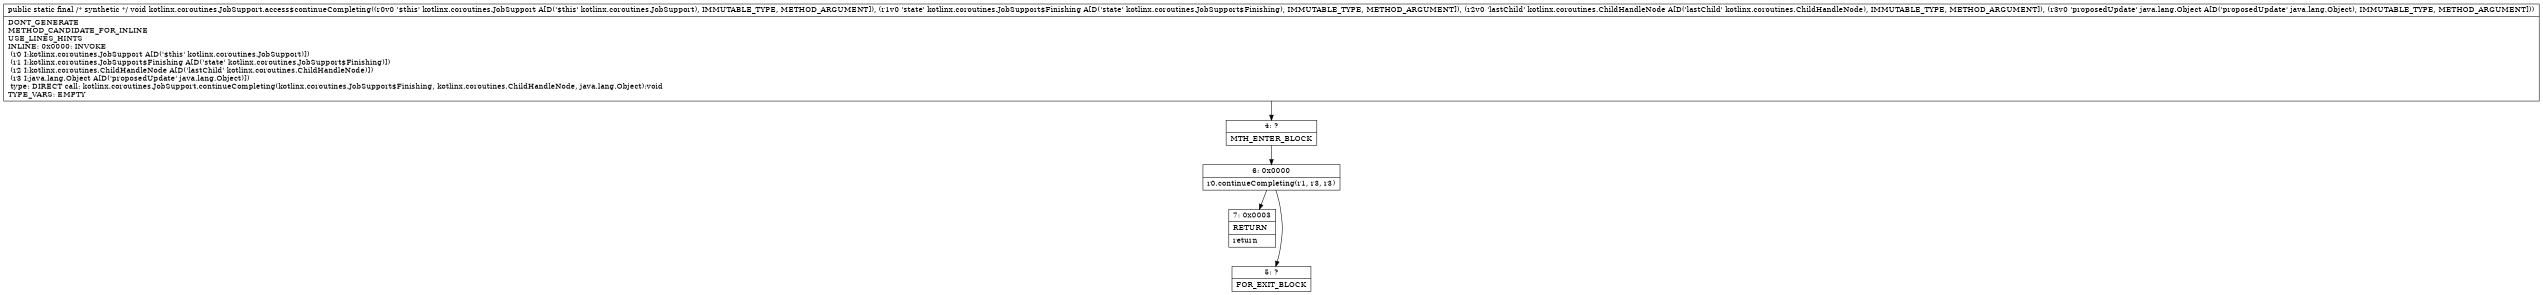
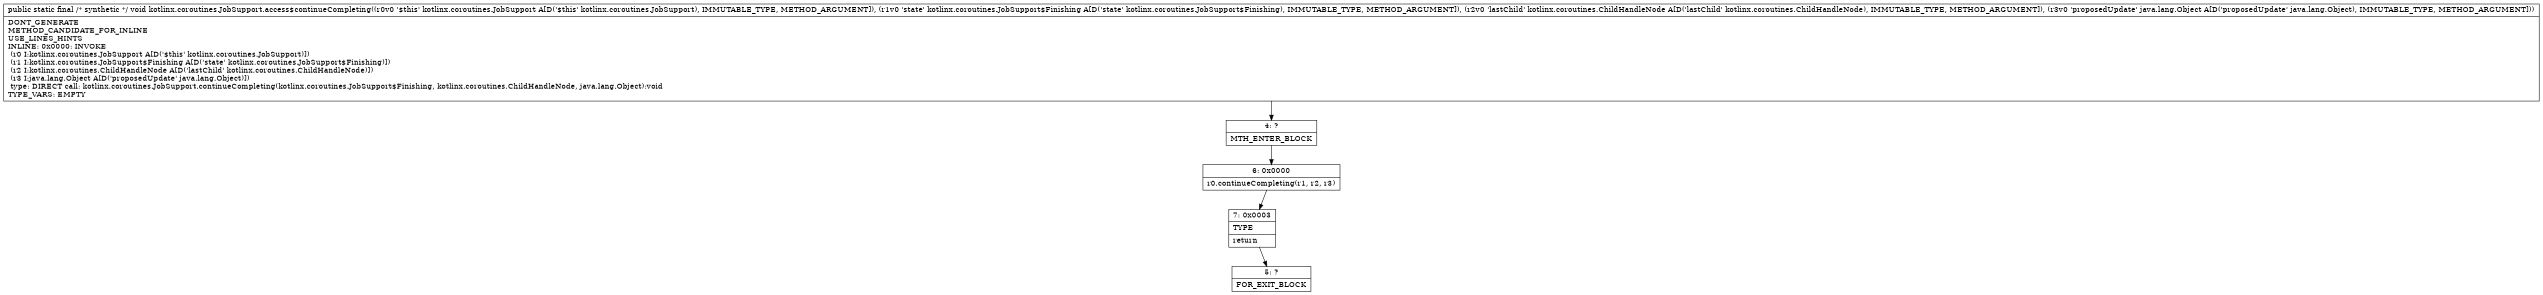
  digraph {
    node [shape=record]
    n1 [label="{4\:\ ?|MTH_ENTER_BLOCK\l}"]
-   n2 [label="{6\:\ 0x0000|r0.continueCompleting(r1, r3, r3)\l}"]
-   n3 [label="{7\:\ 0x0003|RETURN\l|return\l}"]
+   n2 [label="{6\:\ 0x0000|r0.continueCompleting(r1, r2, r3)\l}"]
+   n3 [label="{7\:\ 0x0003|TYPE\l|return\l}"]
    n4 [label="{5\:\ ?|FOR_EXIT_BLOCK\l}"]
    n5 [label="{public static final \/* synthetic *\/ void kotlinx.coroutines.JobSupport.access$continueCompleting((r0v0 '$this' kotlinx.coroutines.JobSupport A[D('$this' kotlinx.coroutines.JobSupport), IMMUTABLE_TYPE, METHOD_ARGUMENT]), (r1v0 'state' kotlinx.coroutines.JobSupport$Finishing A[D('state' kotlinx.coroutines.JobSupport$Finishing), IMMUTABLE_TYPE, METHOD_ARGUMENT]), (r2v0 'lastChild' kotlinx.coroutines.ChildHandleNode A[D('lastChild' kotlinx.coroutines.ChildHandleNode), IMMUTABLE_TYPE, METHOD_ARGUMENT]), (r3v0 'proposedUpdate' java.lang.Object A[D('proposedUpdate' java.lang.Object), IMMUTABLE_TYPE, METHOD_ARGUMENT]))  | DONT_GENERATE\lMETHOD_CANDIDATE_FOR_INLINE\lUSE_LINES_HINTS\lINLINE: 0x0000: INVOKE  \l  (r0 I:kotlinx.coroutines.JobSupport A[D('$this' kotlinx.coroutines.JobSupport)])\l  (r1 I:kotlinx.coroutines.JobSupport$Finishing A[D('state' kotlinx.coroutines.JobSupport$Finishing)])\l  (r2 I:kotlinx.coroutines.ChildHandleNode A[D('lastChild' kotlinx.coroutines.ChildHandleNode)])\l  (r3 I:java.lang.Object A[D('proposedUpdate' java.lang.Object)])\l type: DIRECT call: kotlinx.coroutines.JobSupport.continueCompleting(kotlinx.coroutines.JobSupport$Finishing, kotlinx.coroutines.ChildHandleNode, java.lang.Object):void\lTYPE_VARS: EMPTY\l}"]
    n1 -> n2
    n2 -> n3
-   n2 -> n4
+   n3 -> n4
    n5 -> n1
  }
